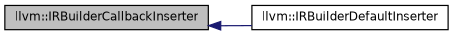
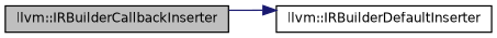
  digraph {
    rankdir=LR
    node [color=black fontname=Helvetica fontsize=10 shape=record]
    n1 [fillcolor=grey75 fontcolor=black height=0.2 label="llvm::IRBuilderCallbackInserter" style=filled width=0.4]
    n2 [height=0.2 label="llvm::IRBuilderDefaultInserter" width=0.4]
-   n1 -> n2 [color=midnightblue dir=back fontname=Helvetica fontsize=10 labelfontname=Helvetica labelfontsize=10 style=solid]
+   n2 -> n1 [color=midnightblue dir=back fontname=Helvetica fontsize=10 labelfontname=Helvetica labelfontsize=10 style=solid]
  }
